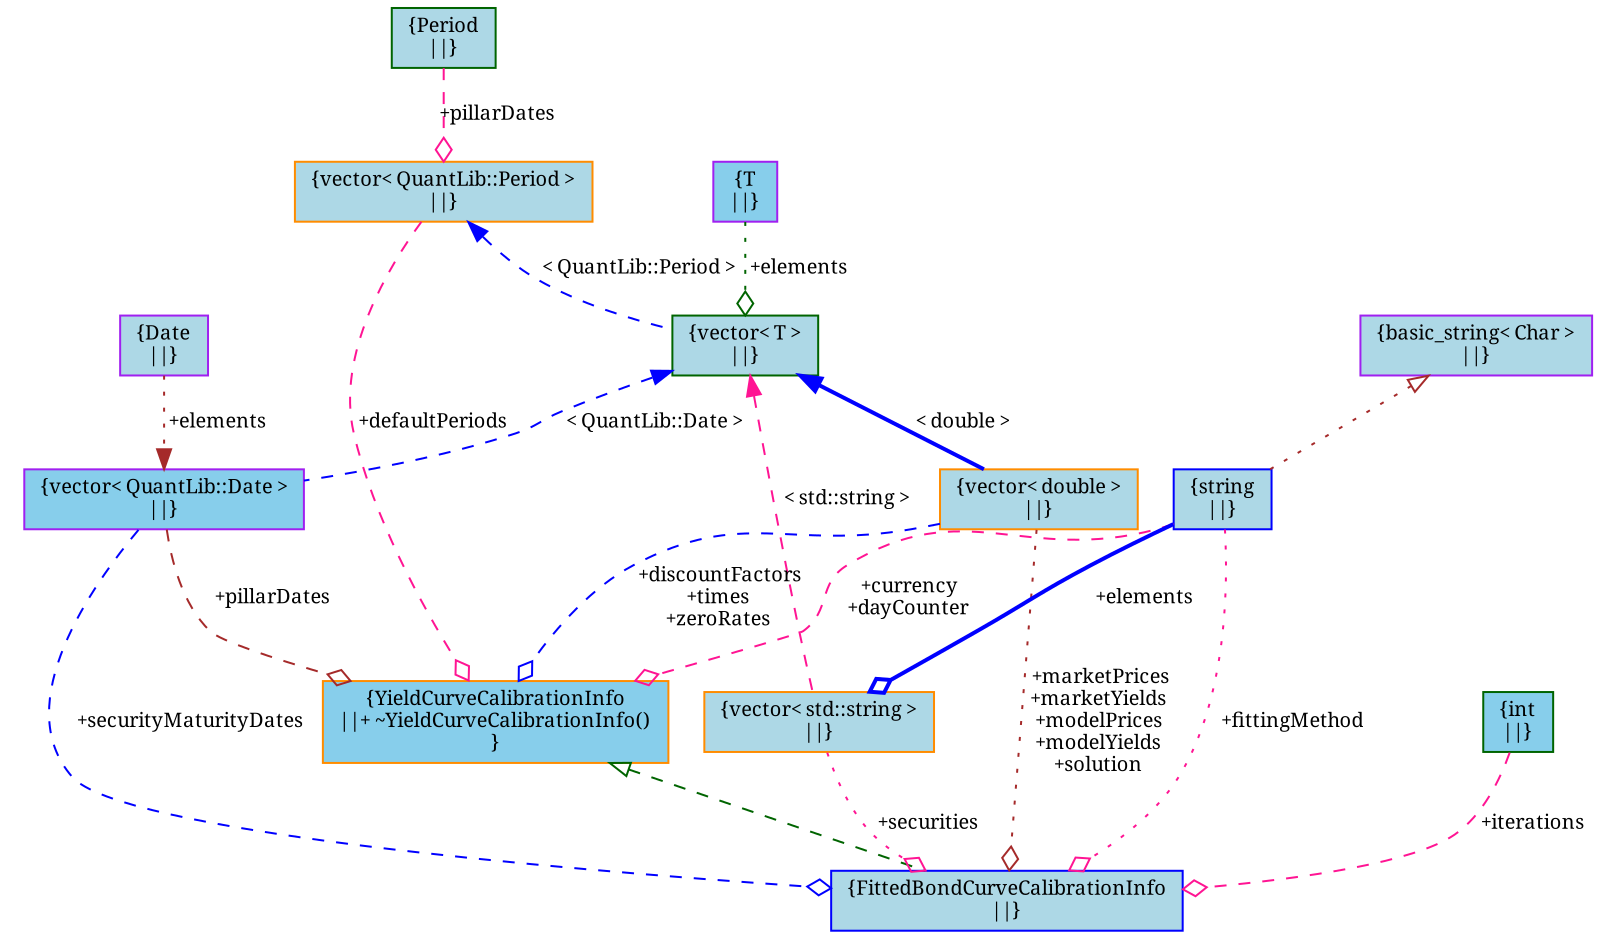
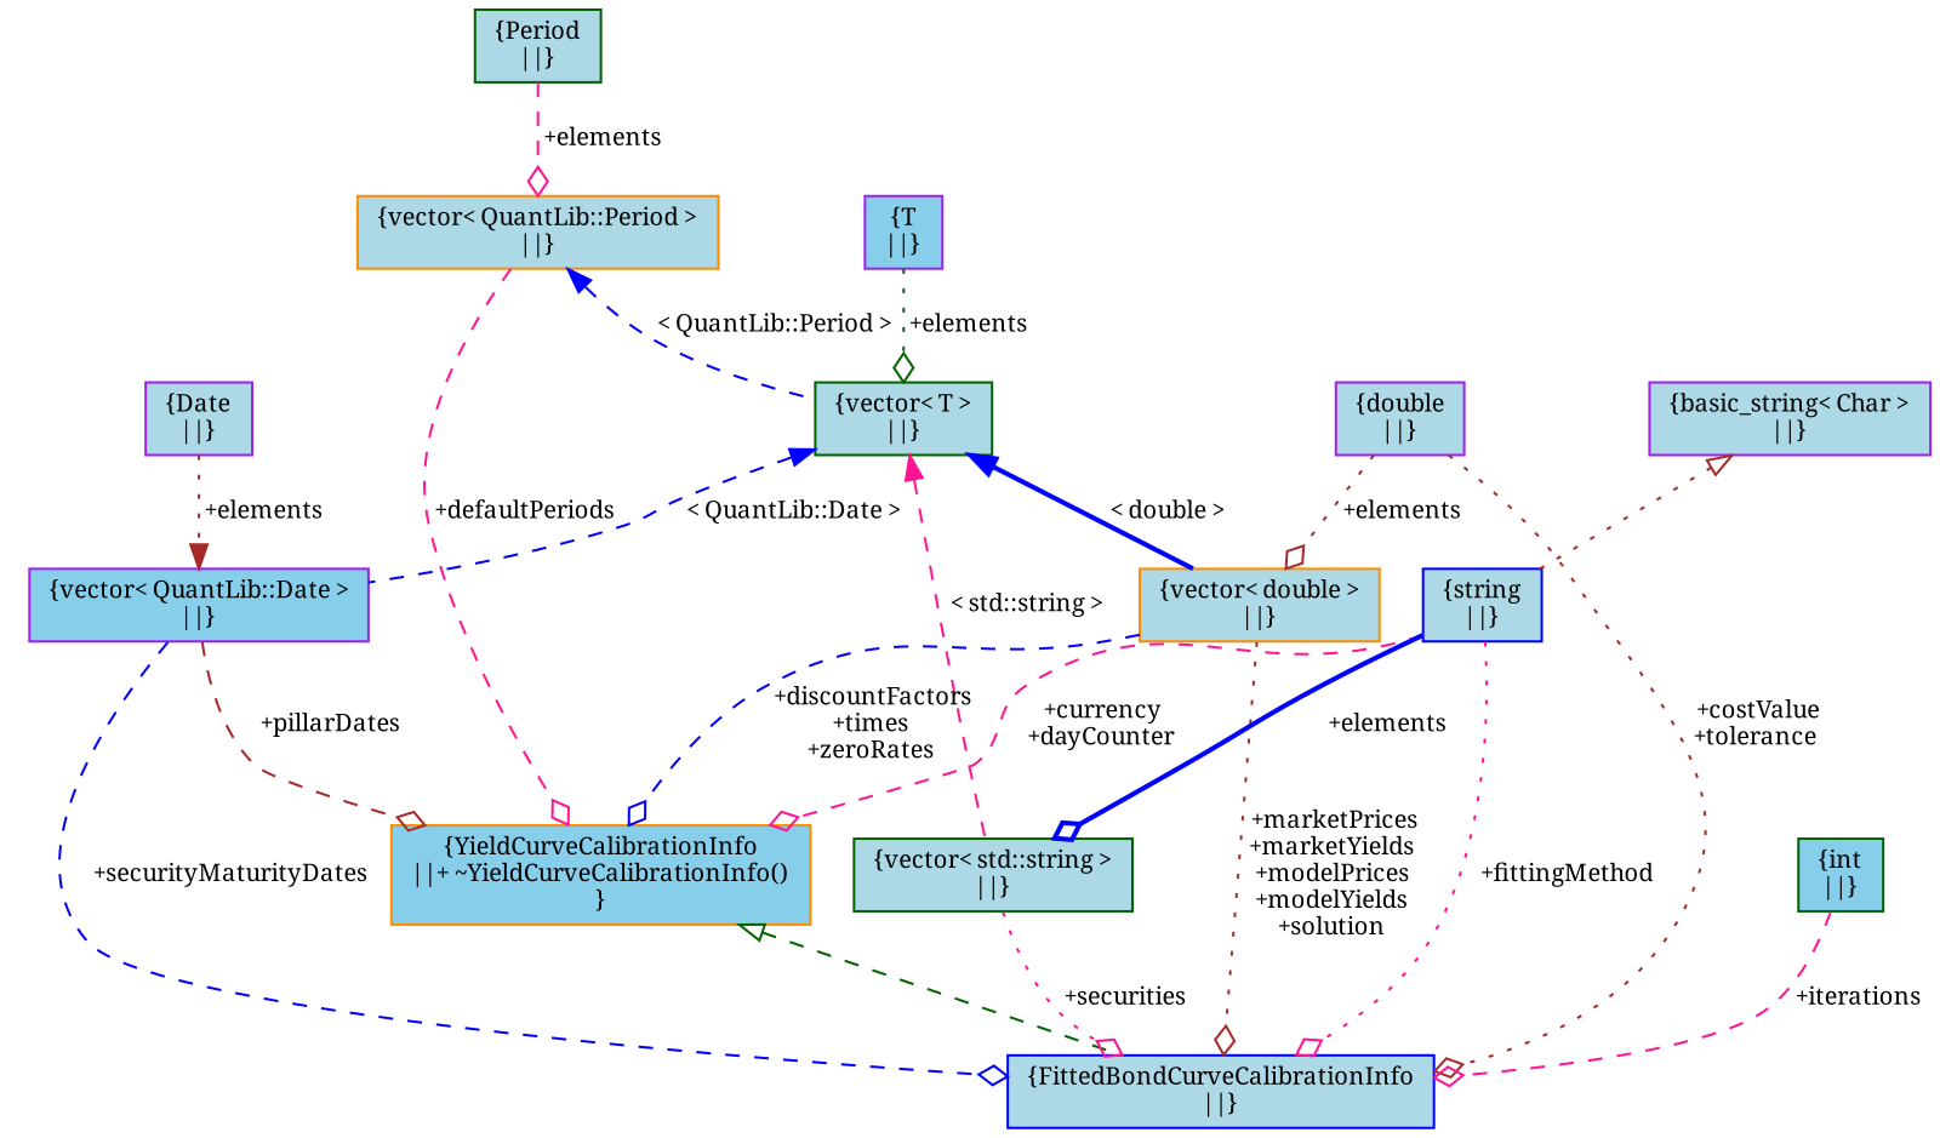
  digraph {
    fontname="Noto Serif"
    node [color=purple fillcolor=lightblue fontname="Noto Serif" fontsize=10 shape=box style=filled]
    edge [color=deeppink fontname="Noto Serif" fontsize=10 labelfontname=Helvetica labelfontsize=10 style=dashed arrowhead=odiamond]
    n1 [color=blue fontcolor=black height=0.2 label="{FittedBondCurveCalibrationInfo\n||}" width=0.4]
    n2 [color=darkorange fillcolor=skyblue height=0.2 label="{YieldCurveCalibrationInfo\n||+ ~YieldCurveCalibrationInfo()\l}" width=0.4]
    n3 [color=darkorange height=0.2 label="{vector\< QuantLib::Period \>\n||}" width=0.4]
    n4 [color=darkgreen height=0.2 label="{vector\< T \>\n||}" width=0.4]
    n5 [color=darkgreen height=0.2 label="{Period\n||}" width=0.4]
    n6 [fillcolor=skyblue height=0.2 label="{vector\< QuantLib::Date \>\n||}" width=0.4]
    n7 [color=darkorange height=0.2 label="{vector\< double \>\n||}" width=0.4]
-   n8 [color=darkorange height=0.2 label="{vector\< std::string \>\n||}" width=0.4]
+   n8 [color=darkgreen height=0.2 label="{vector\< std::string \>\n||}" width=0.4]
    n9 [fillcolor=skyblue height=0.2 label="{T\n||}" width=0.4]
    n10 [color=blue height=0.2 label="{string\n||}" width=0.4]
    n11 [height=0.2 label="{basic_string\< Char \>\n||}" width=0.4]
    n12 [height=0.2 label="{Date\n||}" width=0.4]
+   n13 [height=0.2 label="{double\n||}" width=0.4]
    n14 [color=darkgreen fillcolor=skyblue height=0.2 label="{int\n||}" width=0.4]
    n2 -> n1 [arrowtail=onormal color=darkgreen dir=back arrowhead=""]
    n3 -> n2 [label=" +defaultPeriods"]
    n3 -> n4 [color=blue dir=back label=" \< QuantLib::Period \>" arrowhead=""]
    n4 -> n6 [color=blue dir=back label=" \< QuantLib::Date \>" arrowhead=""]
    n4 -> n7 [color=blue dir=back label=" \< double \>" style=bold arrowhead=""]
    n4 -> n8 [dir=back label=" \< std::string \>" arrowhead=""]
-   n5 -> n3 [label=" +pillarDates"]
+   n5 -> n3 [label=" +elements"]
    n6 -> n1 [color=blue label=" +securityMaturityDates"]
    n6 -> n2 [color=brown label=" +pillarDates"]
    n7 -> n1 [color=brown label=" +marketPrices\n+marketYields\n+modelPrices\n+modelYields\n+solution" style=dotted]
    n7 -> n2 [color=blue label=" +discountFactors\n+times\n+zeroRates"]
    n8 -> n1 [label=" +securities" style=dotted]
    n9 -> n4 [color=darkgreen label=" +elements" style=dotted]
    n10 -> n1 [label=" +fittingMethod" style=dotted]
    n10 -> n2 [label=" +currency\n+dayCounter"]
    n10 -> n8 [color=blue label=" +elements" style=bold]
    n11 -> n10 [arrowtail=onormal color=brown dir=back style=dotted arrowhead=""]
    n12 -> n6 [arrowhead=normal color=brown label=" +elements" style=dotted]
+   n13 -> n1 [color=brown label=" +costValue\n+tolerance" style=dotted]
+   n13 -> n7 [color=brown label=" +elements" style=dotted]
    n14 -> n1 [label=" +iterations"]
  }
